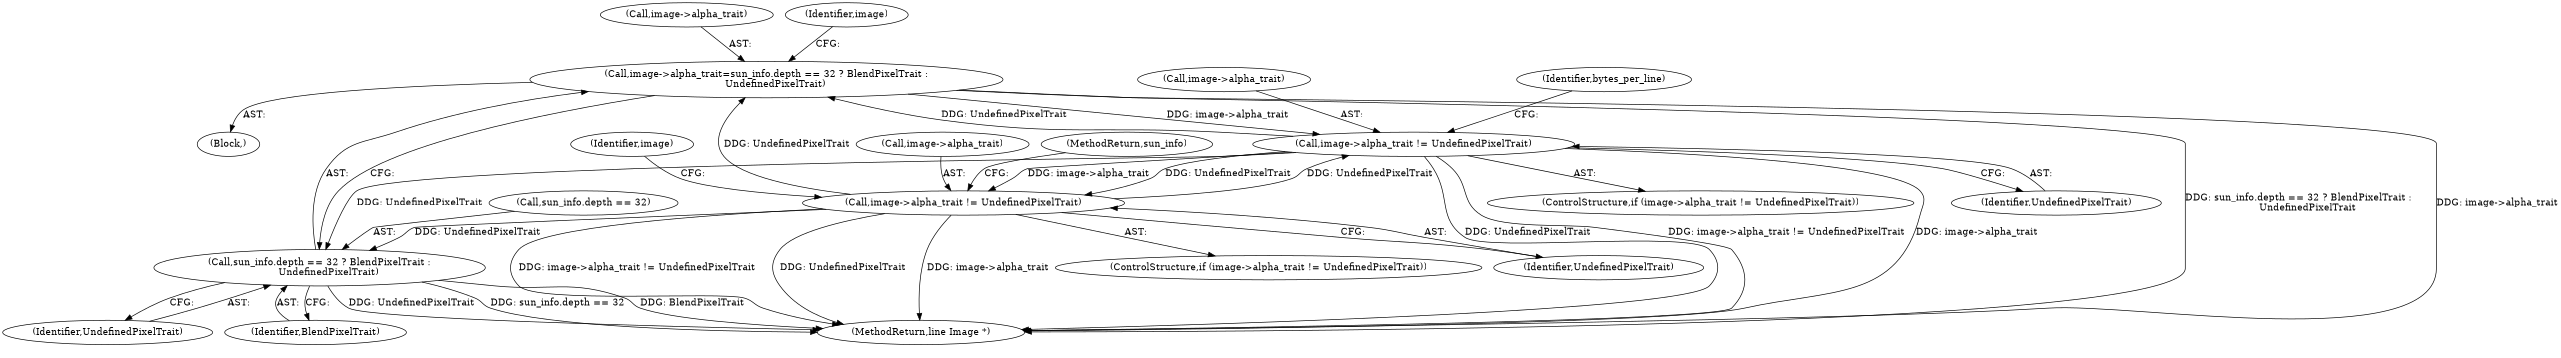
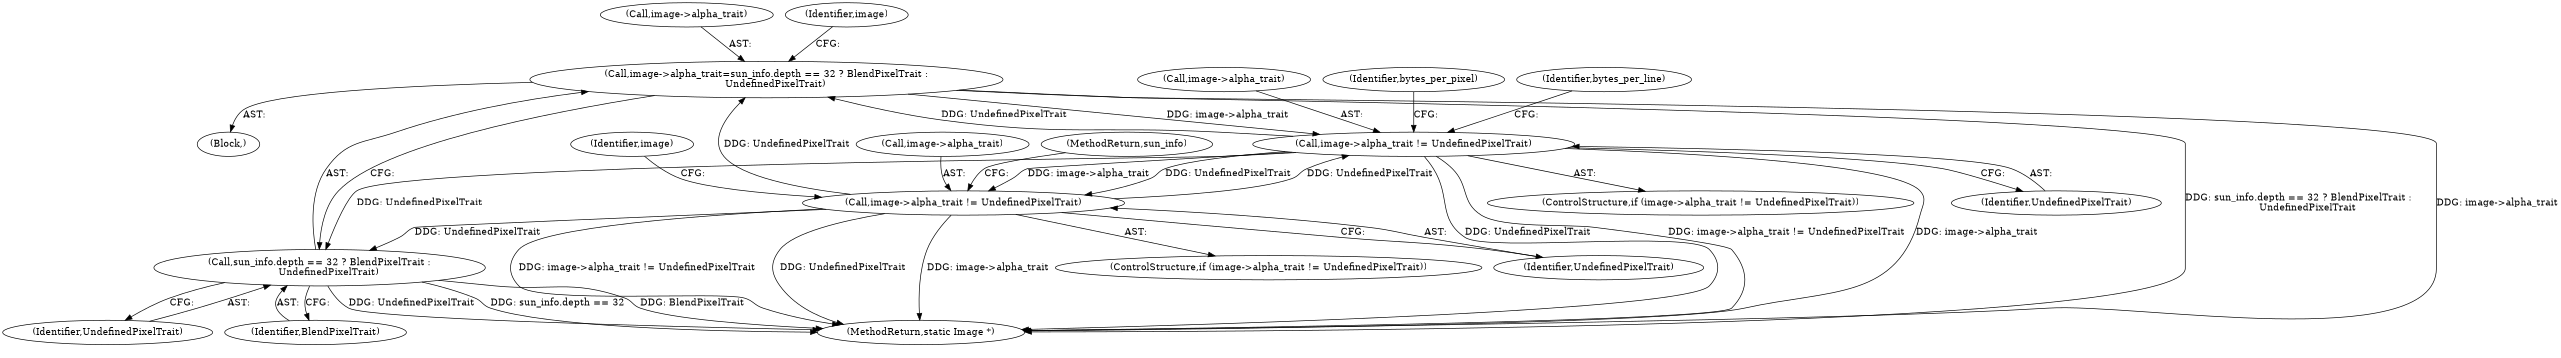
  digraph {
    n1 [label="(Call,image->alpha_trait=sun_info.depth == 32 ? BlendPixelTrait :\n      UndefinedPixelTrait)"]
    n2 [label="(Call,image->alpha_trait != UndefinedPixelTrait)"]
    n3 [label="(Call,sun_info.depth == 32 ? BlendPixelTrait :\n      UndefinedPixelTrait)"]
-   n4 [label="(MethodReturn,line Image *)"]
+   n4 [label="(MethodReturn,static Image *)"]
    n5 [label="(Block,)"]
    n6 [label="(Call,image->alpha_trait != UndefinedPixelTrait)"]
    n7 [label="(ControlStructure,if (image->alpha_trait != UndefinedPixelTrait))"]
    n8 [label="(Identifier,UndefinedPixelTrait)"]
    n9 [label="(Identifier,BlendPixelTrait)"]
    n10 [label="(Identifier,UndefinedPixelTrait)"]
    n11 [label="(ControlStructure,if (image->alpha_trait != UndefinedPixelTrait))"]
    n12 [label="(Identifier,UndefinedPixelTrait)"]
    n13 [label="(Identifier,bytes_per_line)"]
    n14 [label="(Call,image->alpha_trait)"]
    n15 [label="(Identifier,image)"]
    n16 [label="(Call,image->alpha_trait)"]
    n17 [label="(MethodReturn,sun_info)"]
+   n18 [label="(Identifier,bytes_per_pixel)"]
    n19 [label="(Call,image->alpha_trait)"]
    n20 [label="(Identifier,image)"]
-   n21 [label="(Call,sun_info.depth == 32)"]
    n1 -> n2 [label="DDG: image->alpha_trait"]
    n1 -> n3 [label="CFG: "]
    n1 -> n4 [label="DDG: sun_info.depth == 32 ? BlendPixelTrait :\n      UndefinedPixelTrait"]
    n1 -> n4 [label="DDG: image->alpha_trait"]
    n1 -> n5 [label="AST: "]
    n2 -> n1 [label="DDG: UndefinedPixelTrait"]
    n2 -> n3 [label="DDG: UndefinedPixelTrait"]
    n2 -> n4 [label="DDG: image->alpha_trait != UndefinedPixelTrait"]
    n2 -> n4 [label="DDG: image->alpha_trait"]
    n2 -> n4 [label="DDG: UndefinedPixelTrait"]
    n2 -> n6 [label="DDG: image->alpha_trait"]
    n2 -> n6 [label="DDG: UndefinedPixelTrait"]
    n2 -> n7 [label="AST: "]
    n2 -> n8 [label="CFG: "]
    n3 -> n1 [label="AST: "]
    n3 -> n4 [label="DDG: UndefinedPixelTrait"]
    n3 -> n4 [label="DDG: sun_info.depth == 32"]
    n3 -> n4 [label="DDG: BlendPixelTrait"]
    n3 -> n9 [label="CFG: "]
    n3 -> n10 [label="CFG: "]
    n6 -> n1 [label="DDG: UndefinedPixelTrait"]
    n6 -> n2 [label="DDG: UndefinedPixelTrait"]
    n6 -> n3 [label="DDG: UndefinedPixelTrait"]
    n6 -> n4 [label="DDG: image->alpha_trait != UndefinedPixelTrait"]
    n6 -> n4 [label="DDG: UndefinedPixelTrait"]
    n6 -> n4 [label="DDG: image->alpha_trait"]
    n6 -> n11 [label="AST: "]
    n6 -> n12 [label="CFG: "]
    n8 -> n2 [label="AST: "]
    n9 -> n3 [label="AST: "]
    n10 -> n3 [label="AST: "]
    n12 -> n6 [label="AST: "]
    n13 -> n2 [label="CFG: "]
    n14 -> n1 [label="AST: "]
    n15 -> n6 [label="CFG: "]
    n16 -> n2 [label="AST: "]
    n17 -> n6 [label="CFG: "]
+   n18 -> n2 [label="CFG: "]
    n19 -> n6 [label="AST: "]
    n20 -> n1 [label="CFG: "]
-   n21 -> n3 [label="AST: "]
  }
